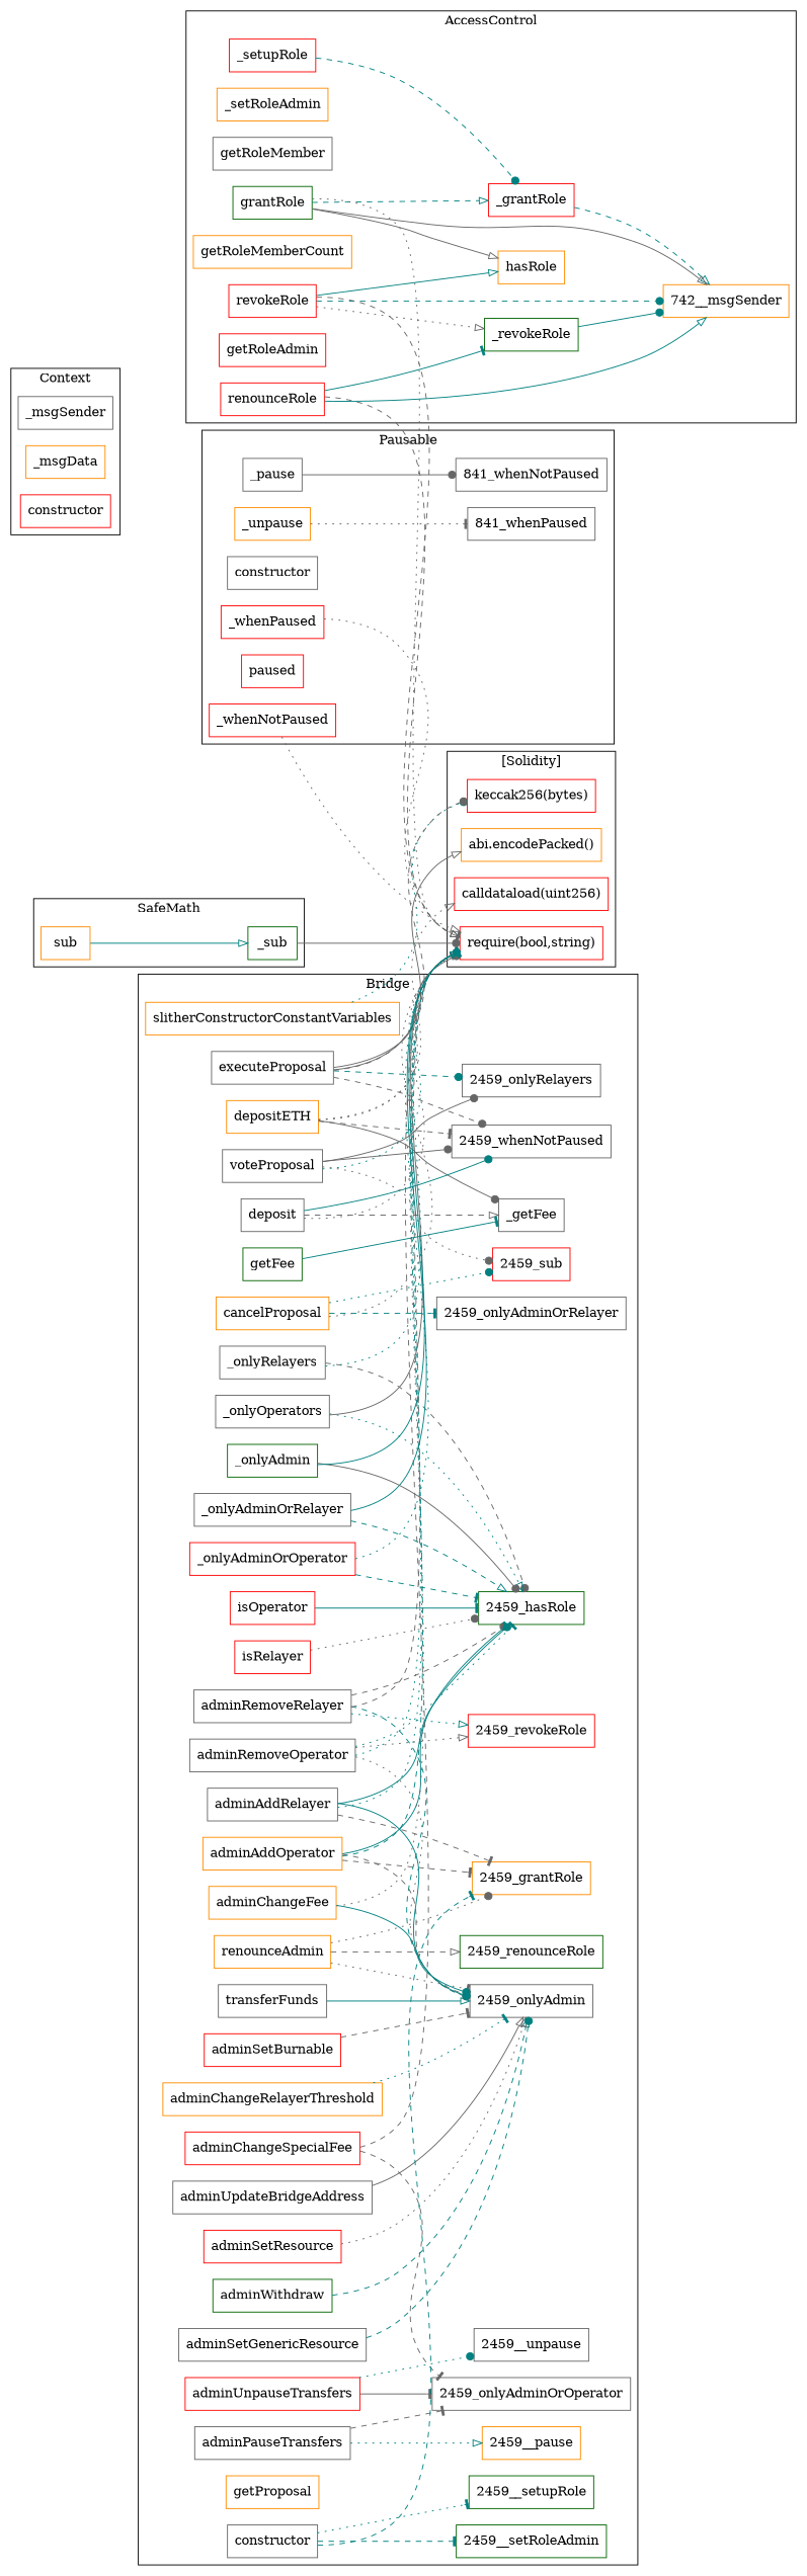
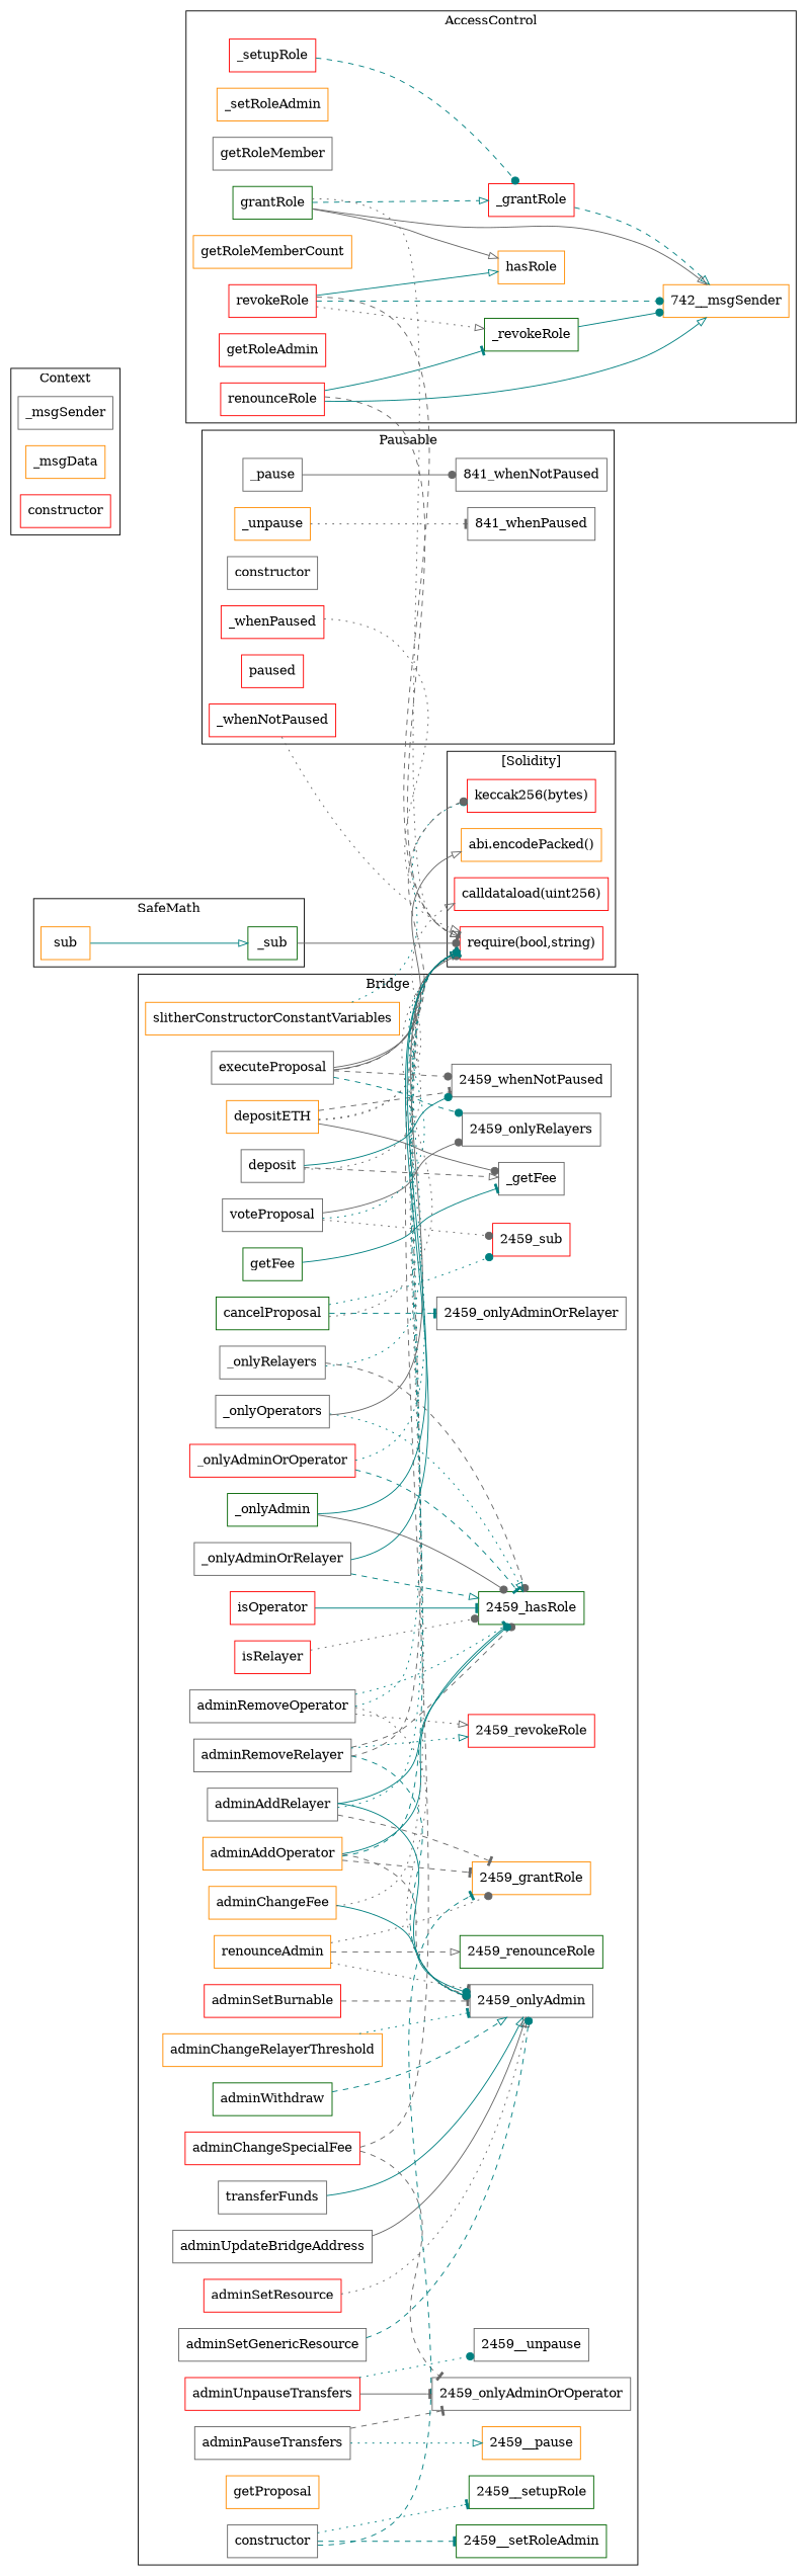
  strict digraph {
    rankdir=LR
    node [color=gray40 shape=box]
    edge [arrowhead=dot color=gray40 style=dashed]
    n1 [color=red label=_setupRole]
    n2 [color=red label=_grantRole]
    n3 [color=darkorange label=_setRoleAdmin]
    n4 [label=getRoleMember]
    "742__msgSender" [color=darkorange]
    n6 [color=darkgreen label=_revokeRole]
    n7 [color=darkgreen label=grantRole]
    n8 [color=darkorange label=hasRole]
    n9 [color=darkorange label=getRoleMemberCount]
    n10 [color=red label=renounceRole]
    n11 [color=red label=getRoleAdmin]
    n12 [color=red label=revokeRole]
    n13 [label=_msgSender]
    n14 [color=darkorange label=_msgData]
    n15 [color=red label=constructor]
    n16 [label=_pause]
    "841_whenNotPaused"
    n18 [color=red label=_whenNotPaused]
    n19 [label=constructor]
    n20 [color=darkorange label=_unpause]
    "841_whenPaused"
    n22 [color=red label=paused]
    n23 [color=red label=_whenPaused]
    n24 [color=darkgreen label=_sub]
    n25 [color=darkorange label=sub]
    n26 [label=_onlyRelayers]
    "2459_hasRole" [color=darkgreen]
    n28 [label=adminRemoveRelayer]
    "2459_onlyAdmin"
    "2459_revokeRole" [color=red]
    n31 [label=_onlyOperators]
    n32 [color=darkorange label=slitherConstructorConstantVariables]
    n33 [color=darkorange label=renounceAdmin]
    "2459_renounceRole" [color=darkgreen]
    "2459_grantRole" [color=darkorange]
-   n36 [color=darkorange label=cancelProposal]
+   n36 [color=darkgreen label=cancelProposal]
    "2459_sub" [color=red]
    "2459_onlyAdminOrRelayer"
    n39 [color=darkorange label=adminAddOperator]
    n40 [color=red label=adminChangeSpecialFee]
    "2459_onlyAdminOrOperator"
    n42 [color=darkorange label=depositETH]
    n43 [label=_getFee]
    "2459_whenNotPaused"
    n45 [label=deposit]
    n46 [color=red label=adminSetBurnable]
    n47 [color=darkgreen label=getFee]
    n48 [color=darkorange label=adminChangeRelayerThreshold]
    n49 [label=executeProposal]
    "2459_onlyRelayers"
    n51 [label=_onlyAdminOrRelayer]
    n52 [color=darkgreen label=adminWithdraw]
    n53 [color=darkorange label=adminChangeFee]
    n54 [label=adminRemoveOperator]
    n55 [color=red label=_onlyAdminOrOperator]
    n56 [color=red label=adminUnpauseTransfers]
    "2459__unpause"
    n58 [color=red label=isRelayer]
    n59 [label=voteProposal]
    n60 [label=transferFunds]
    n61 [label=adminPauseTransfers]
    "2459__pause" [color=darkorange]
    n63 [label=adminUpdateBridgeAddress]
    n64 [color=red label=adminSetResource]
    n65 [color=red label=isOperator]
    n66 [label=adminSetGenericResource]
    n67 [label=adminAddRelayer]
    n68 [label=constructor]
    "2459__setupRole" [color=darkgreen]
    "2459__setRoleAdmin" [color=darkgreen]
    n71 [color=darkorange label=getProposal]
    n72 [color=darkgreen label=_onlyAdmin]
    "require(bool,string)" [color=red]
    "keccak256(bytes)" [color=red]
    "calldataload(uint256)" [color=red]
    "abi.encodePacked()" [color=darkorange]
    subgraph cluster_1 {
      label=AccessControl
      n1
      n2
      n3
      n4
      "742__msgSender"
      n6
      n7
      n8
      n9
      n10
      n11
      n12
    }
    subgraph cluster_2 {
      label=Context
      n13
      n14
      n15
    }
    subgraph cluster_3 {
      label=Pausable
      n16
      "841_whenNotPaused"
      n18
      n19
      n20
      "841_whenPaused"
      n22
      n23
    }
    subgraph cluster_4 {
      label=SafeMath
      n24
      n25
    }
    subgraph cluster_5 {
      label=Bridge
      n26
      "2459_hasRole"
      n28
      "2459_onlyAdmin"
      "2459_revokeRole"
      n31
      n32
      n33
      "2459_renounceRole"
      "2459_grantRole"
      n36
      "2459_sub"
      "2459_onlyAdminOrRelayer"
      n39
      n40
      "2459_onlyAdminOrOperator"
      n42
      n43
      "2459_whenNotPaused"
      n45
      n46
      n47
      n48
      n49
      "2459_onlyRelayers"
      n51
      n52
      n53
      n54
      n55
      n56
      "2459__unpause"
      n58
      n59
      n60
      n61
      "2459__pause"
      n63
      n64
      n65
      n66
      n67
      n68
      "2459__setupRole"
      "2459__setRoleAdmin"
      n71
      n72
    }
    subgraph cluster_6 {
      label="[Solidity]"
      "require(bool,string)"
      "keccak256(bytes)"
      "calldataload(uint256)"
      "abi.encodePacked()"
    }
    n1 -> n2 [color=teal]
    n2 -> "742__msgSender" [arrowhead=onormal color=teal]
    n6 -> "742__msgSender" [color=teal style=solid]
    n7 -> n2 [arrowhead=onormal color=teal]
    n7 -> "742__msgSender" [arrowhead=onormal style=solid]
    n7 -> n8 [arrowhead=onormal style=solid]
    n7 -> "require(bool,string)" [arrowhead=onormal style=dotted]
    n10 -> "742__msgSender" [arrowhead=onormal color=teal style=solid]
    n10 -> n6 [arrowhead=tee color=teal style=solid]
    n10 -> "require(bool,string)" [arrowhead=onormal]
    n12 -> "742__msgSender" [color=teal]
    n12 -> n6 [arrowhead=onormal style=dotted]
    n12 -> n8 [arrowhead=onormal color=teal style=solid]
    n12 -> "require(bool,string)" [arrowhead=tee]
    n16 -> "841_whenNotPaused" [style=solid]
    n18 -> "require(bool,string)" [arrowhead=onormal style=dotted]
    n20 -> "841_whenPaused" [arrowhead=tee style=dotted]
    n23 -> "require(bool,string)" [arrowhead=tee style=dotted]
    n24 -> "require(bool,string)" [style=solid]
    n25 -> n24 [arrowhead=onormal color=teal style=solid]
    n26 -> "2459_hasRole"
    n26 -> "require(bool,string)" [color=teal style=dotted]
    n28 -> "2459_hasRole"
    n28 -> "2459_onlyAdmin" [color=teal]
    n28 -> "2459_revokeRole" [arrowhead=onormal color=teal style=dotted]
    n28 -> "require(bool,string)" [arrowhead=onormal]
    n31 -> "2459_hasRole" [arrowhead=onormal color=teal style=dotted]
    n31 -> "require(bool,string)" [arrowhead=onormal style=solid]
    n32 -> "keccak256(bytes)" [color=teal style=dotted]
    n33 -> "2459_onlyAdmin" [arrowhead=tee style=dotted]
    n33 -> "2459_renounceRole" [arrowhead=onormal]
    n33 -> "2459_grantRole" [style=dotted]
    n36 -> "2459_sub" [color=teal style=dotted]
    n36 -> "2459_onlyAdminOrRelayer" [arrowhead=tee color=teal]
    n36 -> "require(bool,string)" [arrowhead=tee style=dotted]
    n39 -> "2459_hasRole" [arrowhead=tee color=teal style=solid]
    n39 -> "2459_onlyAdmin" [arrowhead=tee]
    n39 -> "2459_grantRole" [arrowhead=tee]
    n39 -> "require(bool,string)" [arrowhead=onormal color=teal]
    n40 -> "2459_onlyAdminOrOperator" [arrowhead=tee]
    n40 -> "require(bool,string)"
    n42 -> n43 [style=solid]
    n42 -> "2459_whenNotPaused" [arrowhead=tee]
    n42 -> "require(bool,string)" [arrowhead=onormal style=dotted]
    n42 -> "calldataload(uint256)" [arrowhead=onormal style=dotted]
    n45 -> n43 [arrowhead=onormal]
    n45 -> "2459_whenNotPaused" [color=teal style=solid]
    n45 -> "require(bool,string)" [arrowhead=tee style=dotted]
    n46 -> "2459_onlyAdmin" [arrowhead=tee]
    n47 -> n43 [arrowhead=tee color=teal style=solid]
    n48 -> "2459_onlyAdmin" [arrowhead=tee color=teal style=dotted]
    n49 -> "2459_whenNotPaused"
    n49 -> "2459_onlyRelayers" [color=teal]
    n49 -> "require(bool,string)" [style=solid]
    n49 -> "keccak256(bytes)"
    n49 -> "abi.encodePacked()" [arrowhead=onormal style=solid]
    n51 -> "2459_hasRole" [arrowhead=onormal color=teal]
    n51 -> "require(bool,string)" [arrowhead=onormal color=teal style=solid]
    n52 -> "2459_onlyAdmin" [arrowhead=onormal color=teal]
    n53 -> "2459_onlyAdmin" [color=teal style=solid]
    n53 -> "require(bool,string)" [arrowhead=tee style=dotted]
    n54 -> "2459_hasRole" [arrowhead=tee color=teal style=dotted]
    n54 -> "2459_onlyAdmin" [style=dotted]
    n54 -> "2459_revokeRole" [arrowhead=onormal style=dotted]
    n54 -> "require(bool,string)" [color=teal style=dotted]
    n55 -> "2459_hasRole" [arrowhead=tee color=teal]
    n55 -> "require(bool,string)" [arrowhead=tee color=teal style=dotted]
    n56 -> "2459_onlyAdminOrOperator" [arrowhead=tee style=solid]
    n56 -> "2459__unpause" [color=teal style=dotted]
    n58 -> "2459_hasRole" [style=dotted]
    n59 -> "2459_sub" [style=dotted]
-   n59 -> "2459_whenNotPaused" [style=solid]
    n59 -> "2459_onlyRelayers" [style=solid]
    n59 -> "require(bool,string)" [arrowhead=tee color=teal style=dotted]
    n60 -> "2459_onlyAdmin" [arrowhead=onormal color=teal style=solid]
    n61 -> "2459_onlyAdminOrOperator" [arrowhead=tee]
    n61 -> "2459__pause" [arrowhead=onormal color=teal style=dotted]
    n63 -> "2459_onlyAdmin" [arrowhead=onormal style=solid]
    n64 -> "2459_onlyAdmin" [arrowhead=onormal style=dotted]
    n65 -> "2459_hasRole" [arrowhead=tee color=teal style=solid]
    n66 -> "2459_onlyAdmin" [color=teal]
    n67 -> "2459_hasRole" [color=teal style=solid]
    n67 -> "2459_onlyAdmin" [color=teal style=solid]
    n67 -> "2459_grantRole" [arrowhead=tee]
    n67 -> "require(bool,string)" [arrowhead=tee color=teal style=dotted]
    n68 -> "2459_grantRole" [arrowhead=tee color=teal]
    n68 -> "2459__setupRole" [arrowhead=tee color=teal style=dotted]
    n68 -> "2459__setRoleAdmin" [arrowhead=tee color=teal]
    n72 -> "2459_hasRole" [style=solid]
    n72 -> "require(bool,string)" [arrowhead=onormal color=teal style=solid]
  }
